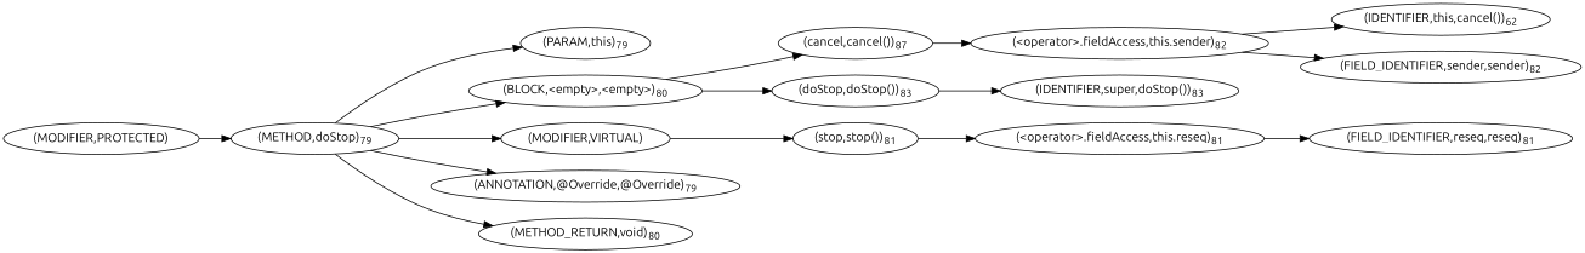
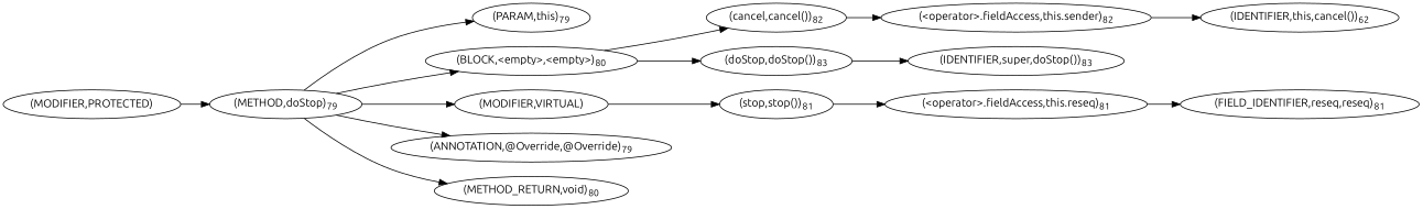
  digraph {
    fontname=Ubuntu
    rankdir=LR
    node [fontname=Ubuntu]
    edge [fontname=Ubuntu]
    n1 [label=<(METHOD,doStop)<SUB>79</SUB>>]
    n2 [label=<(PARAM,this)<SUB>79</SUB>>]
    n3 [label=<(BLOCK,&lt;empty&gt;,&lt;empty&gt;)<SUB>80</SUB>>]
    n4 [label=<(MODIFIER,VIRTUAL)>]
    n5 [label=<(ANNOTATION,@Override,@Override)<SUB>79</SUB>>]
    n6 [label=<(METHOD_RETURN,void)<SUB>80</SUB>>]
-   n7 [label=<(cancel,cancel())<SUB>87</SUB>>]
+   n7 [label=<(cancel,cancel())<SUB>82</SUB>>]
    n8 [label=<(doStop,doStop())<SUB>83</SUB>>]
    n9 [label=<(MODIFIER,PROTECTED)>]
    n10 [label=<(stop,stop())<SUB>81</SUB>>]
    n11 [label=<(&lt;operator&gt;.fieldAccess,this.reseq)<SUB>81</SUB>>]
    n12 [label=<(&lt;operator&gt;.fieldAccess,this.sender)<SUB>82</SUB>>]
    n13 [label=<(IDENTIFIER,super,doStop())<SUB>83</SUB>>]
    n14 [label=<(FIELD_IDENTIFIER,reseq,reseq)<SUB>81</SUB>>]
    n15 [label=<(IDENTIFIER,this,cancel())<SUB>62</SUB>>]
-   n16 [label=<(FIELD_IDENTIFIER,sender,sender)<SUB>82</SUB>>]
    n1 -> n2
    n1 -> n3
    n1 -> n4
    n1 -> n5
    n1 -> n6
    n3 -> n7
    n3 -> n8
    n4 -> n10
    n7 -> n12
    n8 -> n13
    n9 -> n1
    n10 -> n11
    n11 -> n14
    n12 -> n15
-   n12 -> n16
  }
